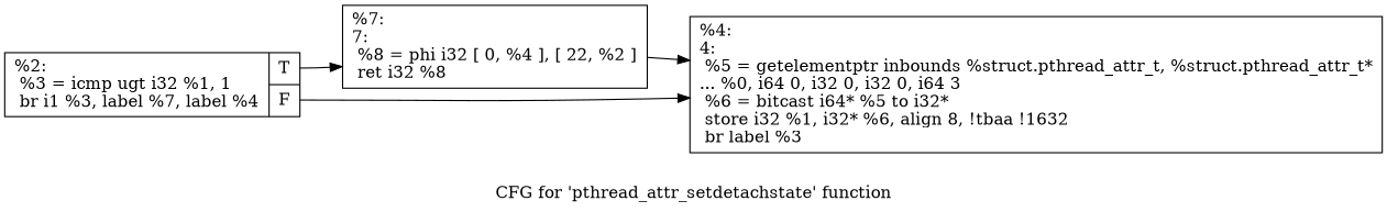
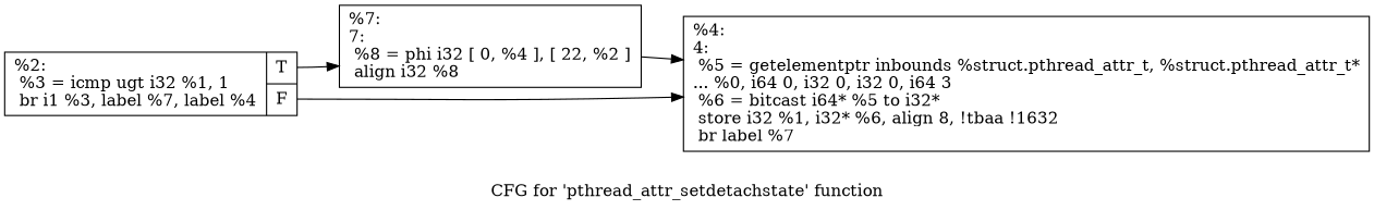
  digraph {
    label="CFG for 'pthread_attr_setdetachstate' function"
    rankdir=LR
    node [shape=record]
    n1 [label="{%2:\l  %3 = icmp ugt i32 %1, 1\l  br i1 %3, label %7, label %4\l|{<s0>T|<s1>F}}"]
-   n2 [label="{%7:\l7:                                                \l  %8 = phi i32 [ 0, %4 ], [ 22, %2 ]\l  ret i32 %8\l}"]
-   n3 [label="{%4:\l4:                                                \l  %5 = getelementptr inbounds %struct.pthread_attr_t, %struct.pthread_attr_t*\l... %0, i64 0, i32 0, i32 0, i64 3\l  %6 = bitcast i64* %5 to i32*\l  store i32 %1, i32* %6, align 8, !tbaa !1632\l  br label %3\l}"]
+   n2 [label="{%7:\l7:                                                \l  %8 = phi i32 [ 0, %4 ], [ 22, %2 ]\l  align i32 %8\l}"]
+   n3 [label="{%4:\l4:                                                \l  %5 = getelementptr inbounds %struct.pthread_attr_t, %struct.pthread_attr_t*\l... %0, i64 0, i32 0, i32 0, i64 3\l  %6 = bitcast i64* %5 to i32*\l  store i32 %1, i32* %6, align 8, !tbaa !1632\l  br label %7\l}"]
    n1 -> n2 [tailport=s0]
    n1 -> n3 [tailport=s1]
    n2 -> n3
  }
